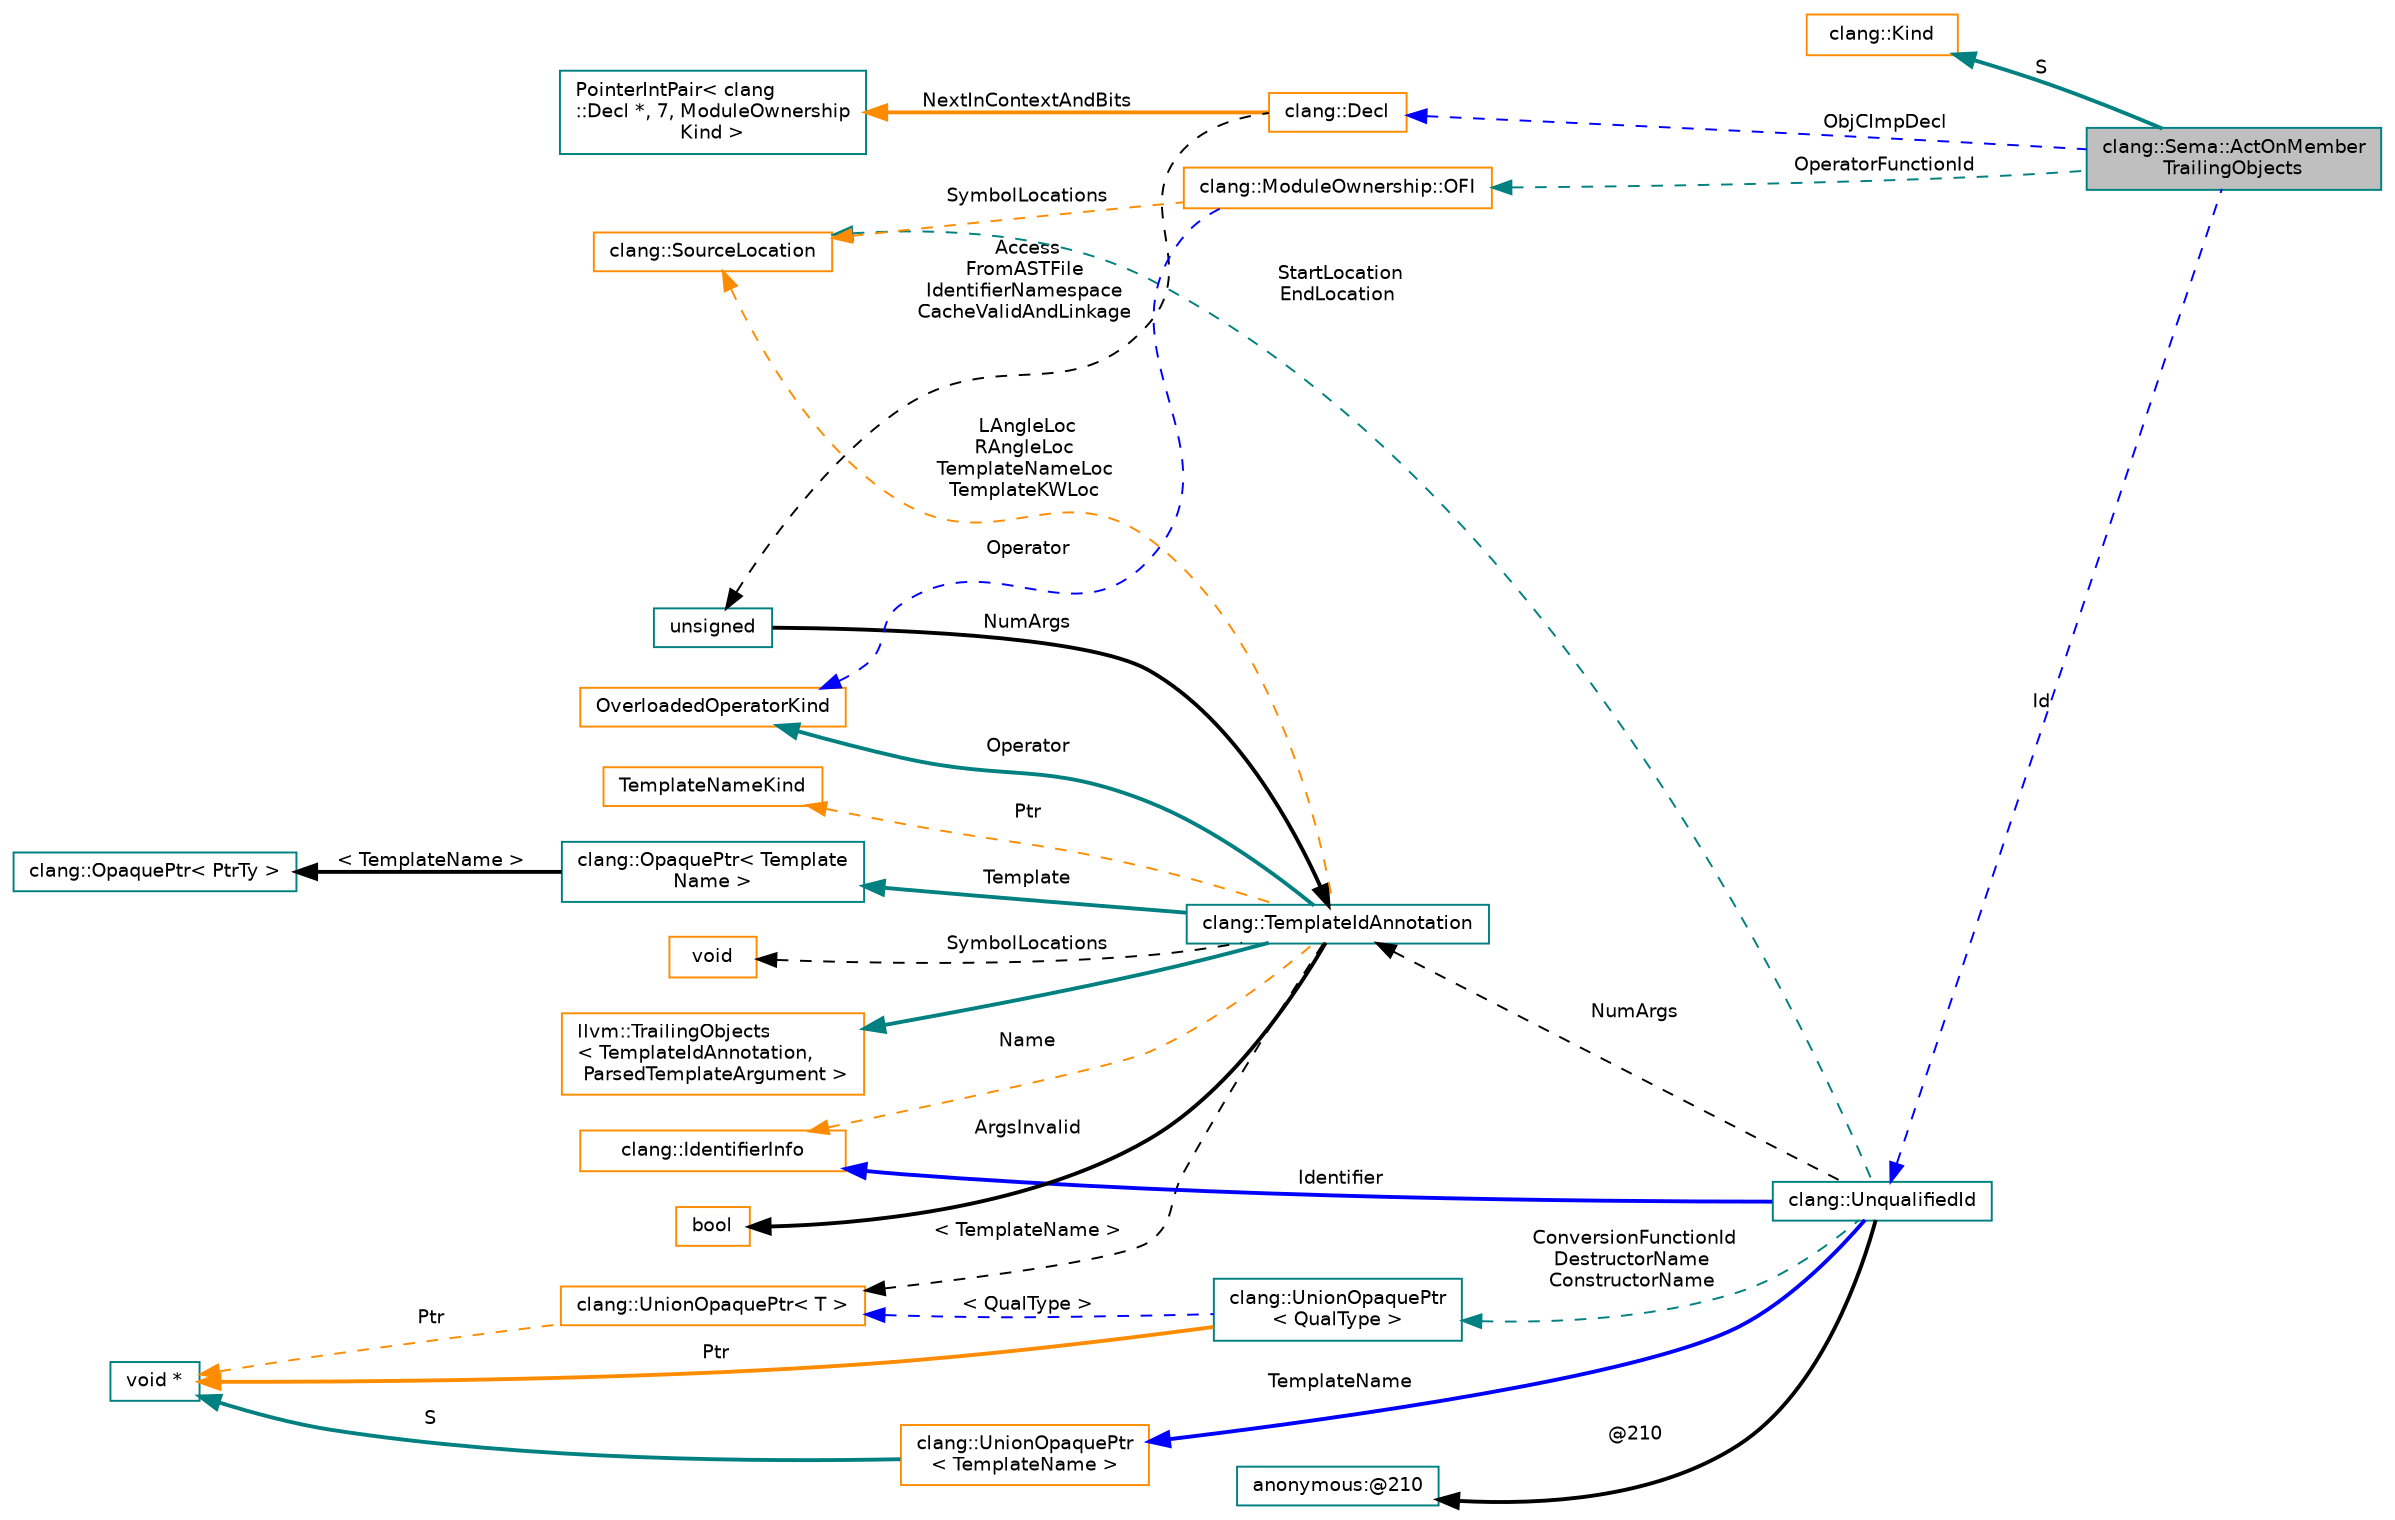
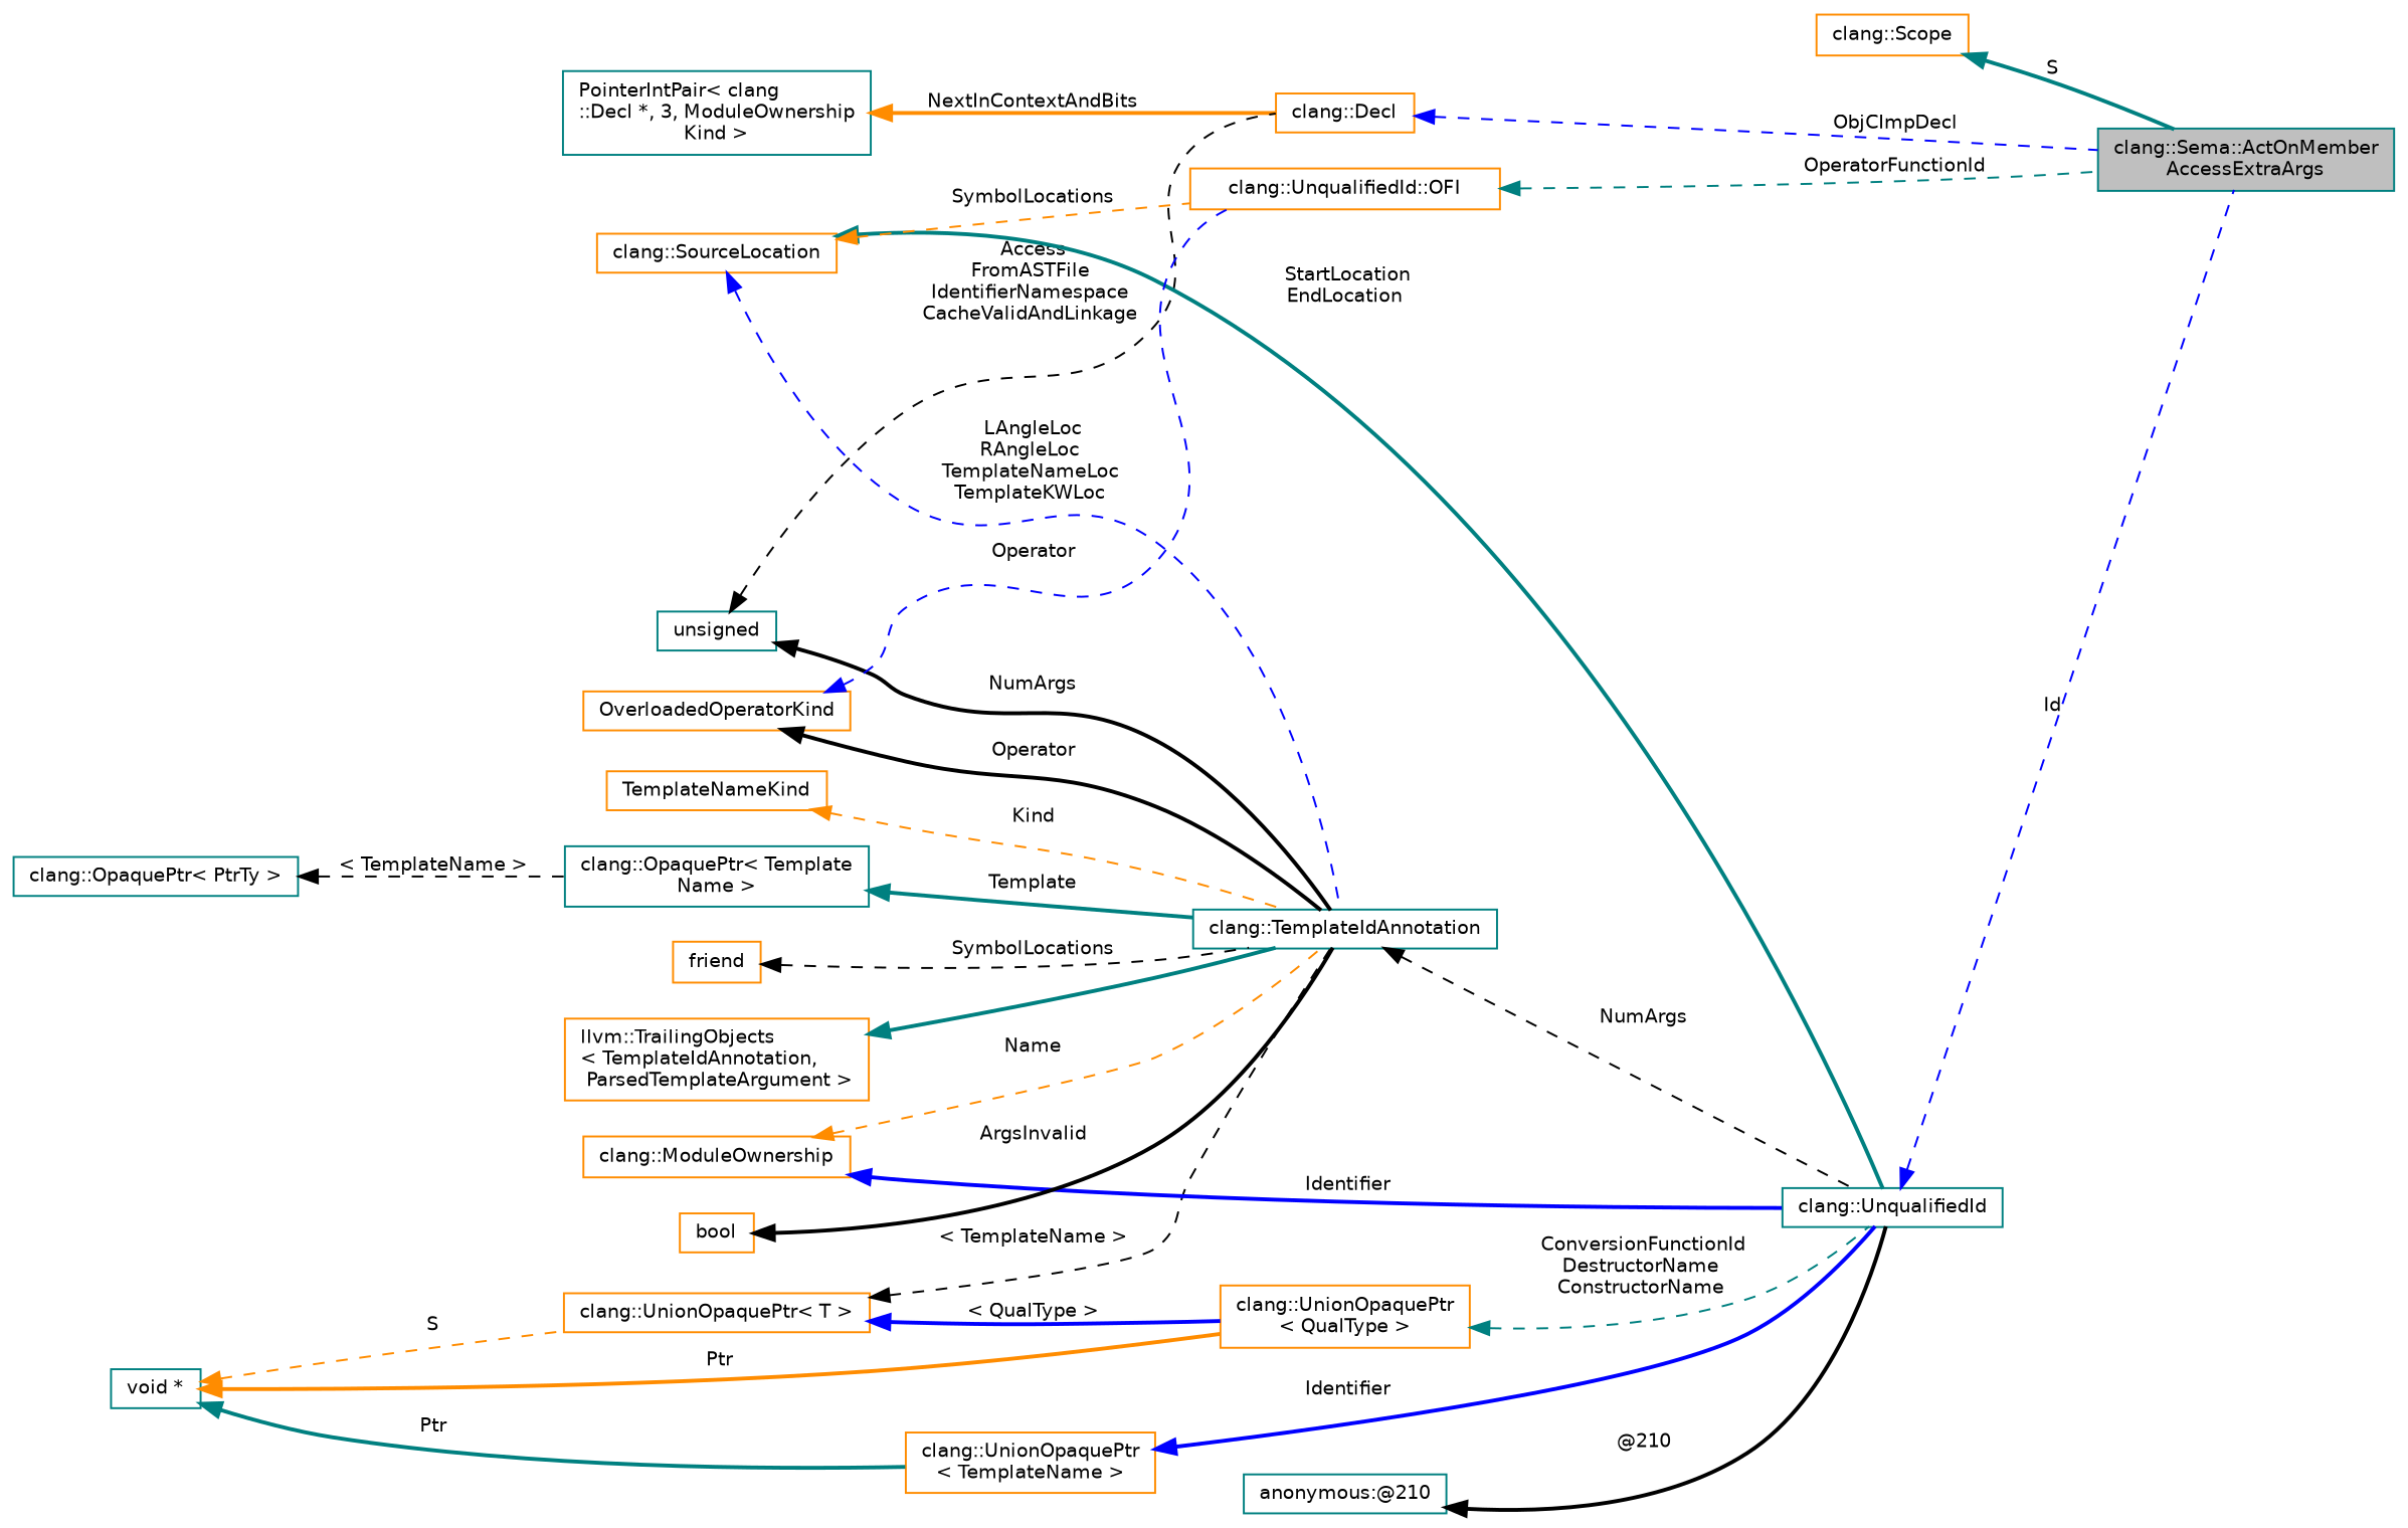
  digraph {
    rankdir=LR
    node [color=darkorange fontname=Helvetica fontsize=10 shape=record]
    edge [color=black dir=back fontname=Helvetica fontsize=10 labelfontname=Helvetica labelfontsize=10 style=dashed]
-   n1 [color=teal fillcolor=grey75 fontcolor=black height=0.2 label="clang::Sema::ActOnMember\lTrailingObjects" style=filled width=0.4]
-   n2 [height=0.2 label="clang::Kind" width=0.4]
+   n1 [color=teal fillcolor=grey75 fontcolor=black height=0.2 label="clang::Sema::ActOnMember\lAccessExtraArgs" style=filled width=0.4]
+   n2 [height=0.2 label="clang::Scope" width=0.4]
    n3 [height=0.2 label="clang::Decl" width=0.4]
-   n4 [color=teal height=0.2 label="PointerIntPair\< clang\l::Decl *, 7, ModuleOwnership\lKind \>" width=0.4]
+   n4 [color=teal height=0.2 label="PointerIntPair\< clang\l::Decl *, 3, ModuleOwnership\lKind \>" width=0.4]
    n5 [color=teal height=0.2 label=unsigned width=0.4]
    n6 [color=teal height=0.2 label="clang::TemplateIdAnnotation" width=0.4]
    n7 [color=teal height=0.2 label="clang::UnqualifiedId" width=0.4]
    n8 [height=0.2 label="clang::SourceLocation" width=0.4]
-   n9 [height=0.2 label="clang::ModuleOwnership::OFI" width=0.4]
+   n9 [height=0.2 label="clang::UnqualifiedId::OFI" width=0.4]
    n10 [height=0.2 label="clang::UnionOpaquePtr\l\< TemplateName \>" width=0.4]
    n11 [color=teal height=0.2 label="void *" width=0.4]
    n12 [height=0.2 label="clang::UnionOpaquePtr\< T \>" width=0.4]
-   n13 [color=teal height=0.2 label="clang::UnionOpaquePtr\l\< QualType \>" width=0.4]
+   n13 [height=0.2 label="clang::UnionOpaquePtr\l\< QualType \>" width=0.4]
    n14 [height=0.2 label=OverloadedOperatorKind width=0.4]
-   n15 [height=0.2 label="clang::IdentifierInfo" width=0.4]
+   n15 [height=0.2 label="clang::ModuleOwnership" width=0.4]
    n16 [color=teal height=0.2 label="anonymous:@210" width=0.4]
    n17 [height=0.2 label="llvm::TrailingObjects\l\< TemplateIdAnnotation,\l ParsedTemplateArgument \>" width=0.4]
    n18 [height=0.2 label=bool width=0.4]
    n19 [height=0.2 label=TemplateNameKind width=0.4]
    n20 [color=teal height=0.2 label="clang::OpaquePtr\< Template\lName \>" width=0.4]
    n21 [color=teal height=0.2 label="clang::OpaquePtr\< PtrTy \>" width=0.4]
-   n22 [height=0.2 label=void width=0.4]
+   n22 [height=0.2 label=friend width=0.4]
    n2 -> n1 [color=teal label=" S" style=bold]
    n3 -> n1 [color=blue label=" ObjCImpDecl"]
    n4 -> n3 [color=darkorange label=" NextInContextAndBits" style=bold]
    n5 -> n3 [label=" Access\nFromASTFile\nIdentifierNamespace\nCacheValidAndLinkage"]
-   n6 -> n5 [label=" NumArgs" style=bold]
+   n5 -> n6 [label=" NumArgs" style=bold]
    n6 -> n7 [label=" NumArgs"]
    n7 -> n1 [color=blue label=" Id"]
-   n8 -> n6 [color=darkorange label=" LAngleLoc\nRAngleLoc\nTemplateNameLoc\nTemplateKWLoc"]
-   n8 -> n7 [color=teal label=" StartLocation\nEndLocation"]
+   n8 -> n6 [color=blue label=" LAngleLoc\nRAngleLoc\nTemplateNameLoc\nTemplateKWLoc"]
+   n8 -> n7 [color=teal label=" StartLocation\nEndLocation" style=bold]
    n8 -> n9 [color=darkorange label=" SymbolLocations"]
    n9 -> n1 [color=teal label=" OperatorFunctionId"]
-   n10 -> n7 [color=blue label=" TemplateName" style=bold]
-   n11 -> n10 [color=teal label=" S" style=bold]
-   n11 -> n12 [color=darkorange label=" Ptr"]
+   n10 -> n7 [color=blue label=" Identifier" style=bold]
+   n11 -> n10 [color=teal label=" Ptr" style=bold]
+   n11 -> n12 [color=darkorange label=" S"]
    n11 -> n13 [color=darkorange label=" Ptr" style=bold]
    n12 -> n6 [label=" \< TemplateName \>"]
-   n12 -> n13 [color=blue label=" \< QualType \>"]
+   n12 -> n13 [color=blue label=" \< QualType \>" style=bold]
    n13 -> n7 [color=teal label=" ConversionFunctionId\nDestructorName\nConstructorName"]
-   n14 -> n6 [color=teal label=" Operator" style=bold]
+   n14 -> n6 [label=" Operator" style=bold]
    n14 -> n9 [color=blue label=" Operator"]
    n15 -> n6 [color=darkorange label=" Name"]
    n15 -> n7 [color=blue label=" Identifier" style=bold]
    n16 -> n7 [label=" @210" style=bold]
    n17 -> n6 [color=teal style=bold]
    n18 -> n6 [label=" ArgsInvalid" style=bold]
-   n19 -> n6 [color=darkorange label=" Ptr"]
+   n19 -> n6 [color=darkorange label=" Kind"]
    n20 -> n6 [color=teal label=" Template" style=bold]
-   n21 -> n20 [label=" \< TemplateName \>" style=bold]
+   n21 -> n20 [label=" \< TemplateName \>"]
    n22 -> n6 [label=" SymbolLocations"]
  }
